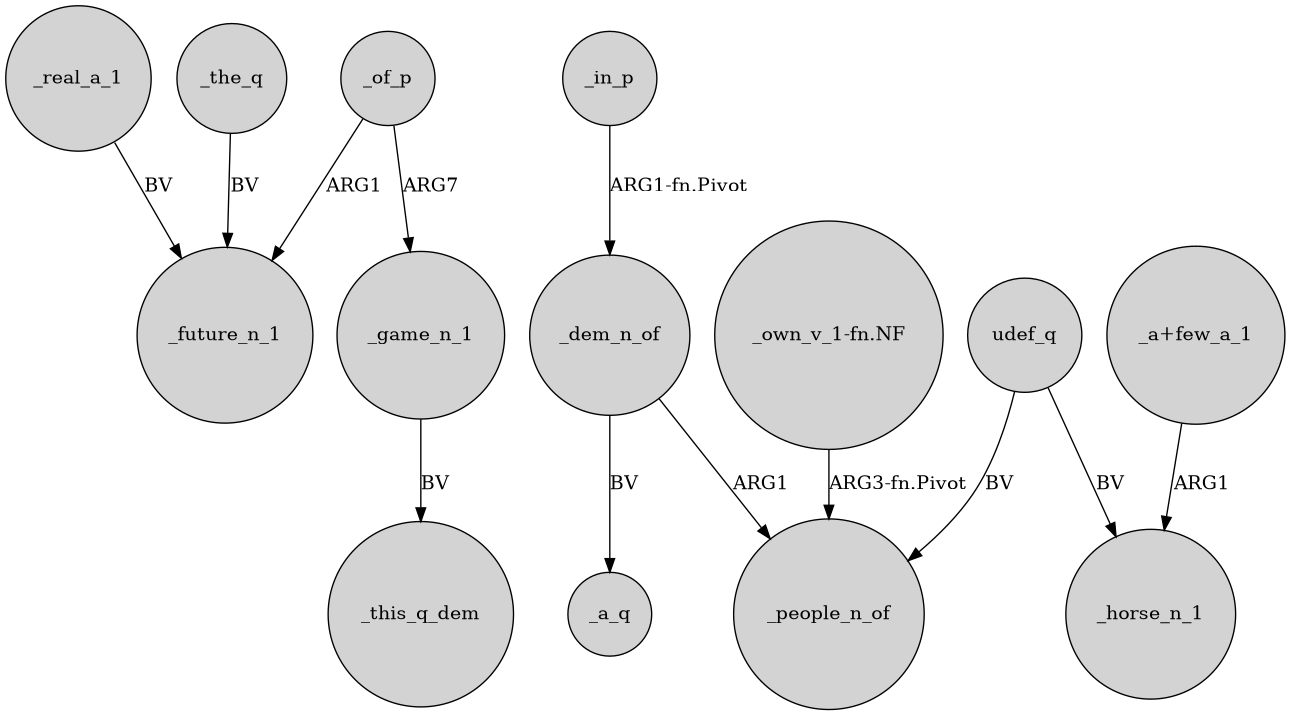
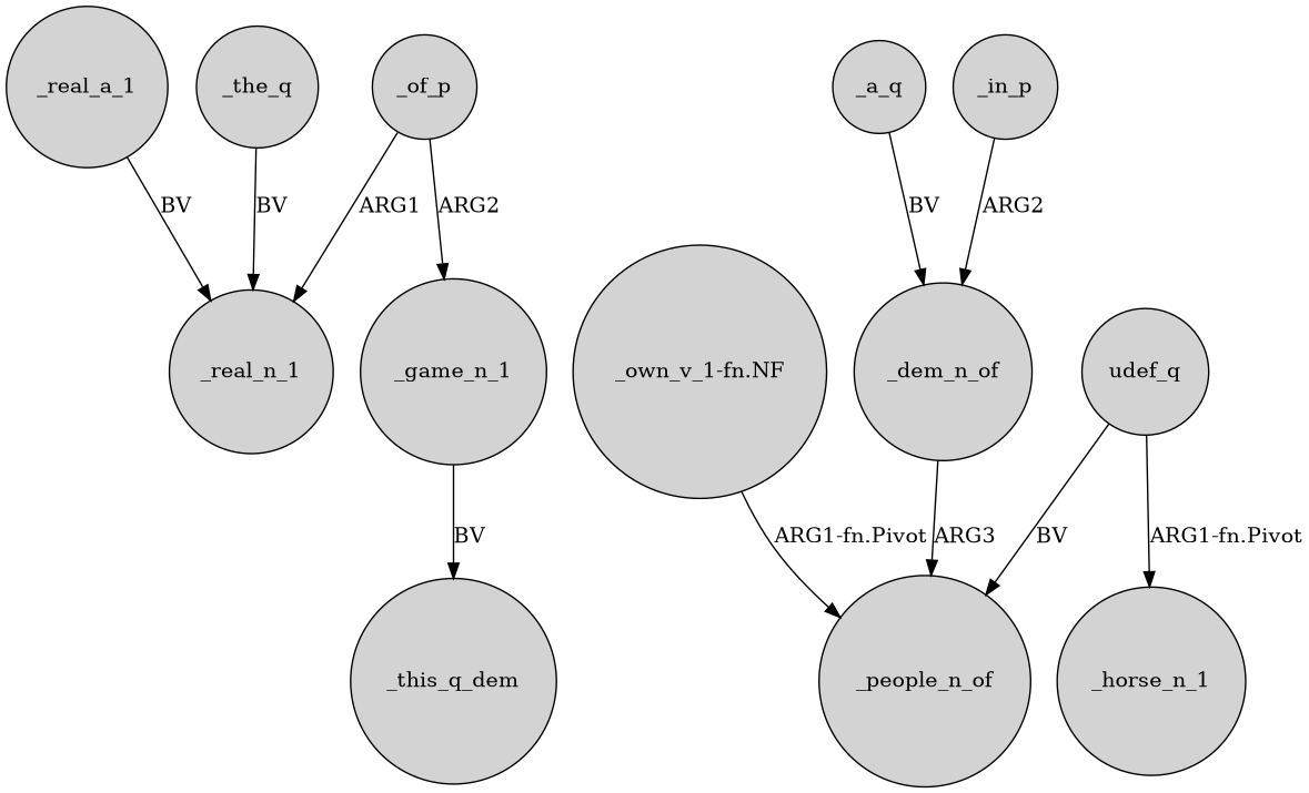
  digraph {
    node [shape=circle style=filled]
    _real_a_1
-   _future_n_1
+   _future_n_1 [label=_real_n_1]
    "_own_v_1-fn.NF"
    _people_n_of
-   "_a+few_a_1"
    _horse_n_1
    _game_n_1
    _this_q_dem
    n9 [label=_dem_n_of]
    _a_q
    _in_p
    udef_q
    _of_p
    _the_q
    _real_a_1 -> _future_n_1 [label=BV]
-   "_own_v_1-fn.NF" -> _people_n_of [label="ARG3-fn.Pivot"]
-   "_a+few_a_1" -> _horse_n_1 [label=ARG1]
+   "_own_v_1-fn.NF" -> _people_n_of [label="ARG1-fn.Pivot"]
    _game_n_1 -> _this_q_dem [label=BV]
-   n9 -> _people_n_of [label=ARG1]
-   n9 -> _a_q [label=BV]
-   _in_p -> n9 [label="ARG1-fn.Pivot"]
+   n9 -> _people_n_of [label=ARG3]
+   _a_q -> n9 [label=BV]
+   _in_p -> n9 [label=ARG2]
    udef_q -> _people_n_of [label=BV]
-   udef_q -> _horse_n_1 [label=BV]
+   udef_q -> _horse_n_1 [label="ARG1-fn.Pivot"]
    _of_p -> _future_n_1 [label=ARG1]
-   _of_p -> _game_n_1 [label=ARG7]
+   _of_p -> _game_n_1 [label=ARG2]
    _the_q -> _future_n_1 [label=BV]
  }
